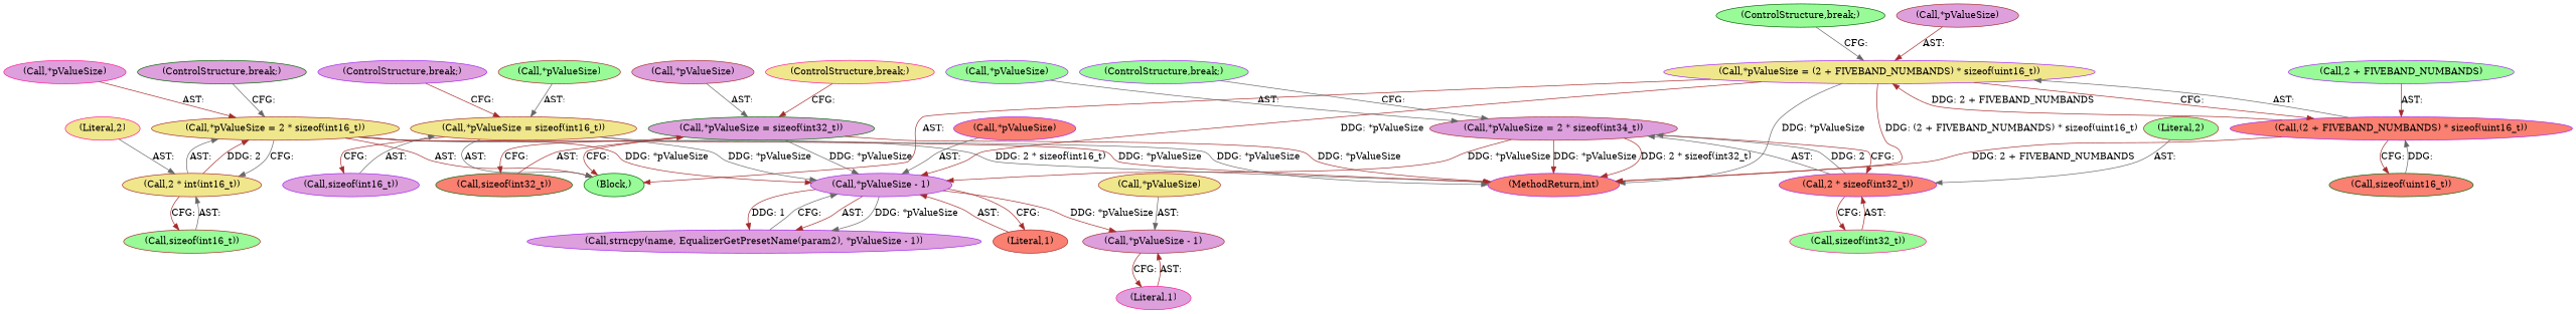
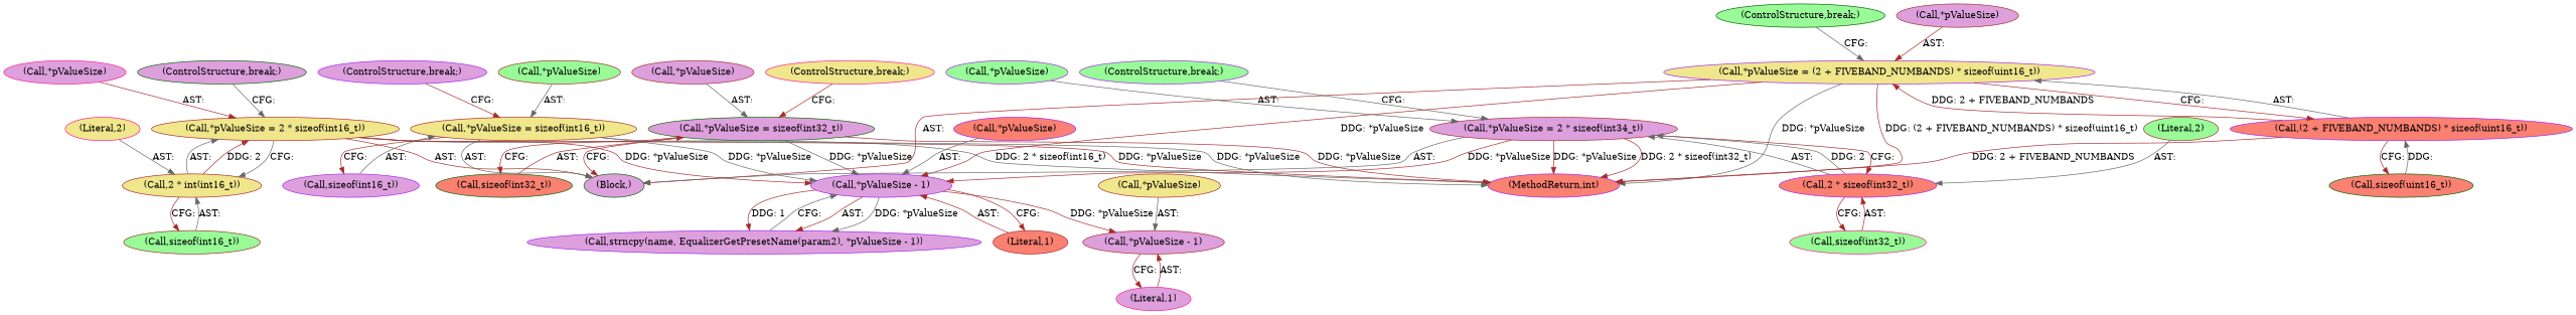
  digraph {
    node [color=brown fillcolor=plum style=filled]
    edge [color=brown]
    n1 [label="(Call,*pValueSize - 1)"]
    n2 [color=deeppink label="(Literal,1)"]
    n3 [color=purple label="(Call,*pValueSize - 1)"]
    n4 [fillcolor=salmon label="(Literal,1)"]
    n5 [color=purple label="(Call,strncpy(name, EqualizerGetPresetName(param2), *pValueSize - 1))"]
    n6 [color=purple fillcolor=khaki label="(Call,*pValueSize = (2 + FIVEBAND_NUMBANDS) * sizeof(uint16_t))"]
    n7 [color=purple fillcolor=salmon label="(Call,(2 + FIVEBAND_NUMBANDS) * sizeof(uint16_t))"]
    n8 [color=purple fillcolor=salmon label="(MethodReturn,int)"]
-   n9 [color=darkgreen fillcolor=palegreen label="(Block,)"]
+   n9 [color=darkgreen label="(Block,)"]
    n10 [color=darkgreen fillcolor=salmon label="(Call,sizeof(uint16_t))"]
    n11 [label="(Call,*pValueSize = 2 * sizeof(int34_t))"]
    n12 [color=purple fillcolor=salmon label="(Call,2 * sizeof(int32_t))"]
    n13 [color=deeppink fillcolor=palegreen label="(Call,sizeof(int32_t))"]
    n14 [fillcolor=khaki label="(Call,*pValueSize = 2 * sizeof(int16_t))"]
    n15 [fillcolor=khaki label="(Call,2 * int(int16_t))"]
    n16 [fillcolor=palegreen label="(Call,sizeof(int16_t))"]
    n17 [color=darkgreen label="(Call,*pValueSize = sizeof(int32_t))"]
    n18 [color=darkgreen fillcolor=salmon label="(Call,sizeof(int32_t))"]
    n19 [fillcolor=khaki label="(Call,*pValueSize = sizeof(int16_t))"]
    n20 [color=purple label="(Call,sizeof(int16_t))"]
    n21 [color=deeppink label="(Call,*pValueSize)"]
    n22 [color=purple label="(ControlStructure,break;)"]
    n23 [label="(Call,*pValueSize)"]
    n24 [fillcolor=palegreen label="(Literal,2)"]
-   n25 [color=purple fillcolor=palegreen label="(Call,2 + FIVEBAND_NUMBANDS)"]
    n26 [color=darkgreen label="(ControlStructure,break;)"]
    n27 [fillcolor=palegreen label="(Call,*pValueSize)"]
    n28 [fillcolor=khaki label="(Call,*pValueSize)"]
    n29 [color=deeppink fillcolor=khaki label="(Literal,2)"]
    n30 [color=darkgreen fillcolor=palegreen label="(ControlStructure,break;)"]
    n31 [label="(Call,*pValueSize)"]
    n32 [color=purple fillcolor=palegreen label="(Call,*pValueSize)"]
    n33 [color=purple fillcolor=palegreen label="(ControlStructure,break;)"]
    n34 [color=deeppink fillcolor=khaki label="(ControlStructure,break;)"]
    n35 [color=purple fillcolor=salmon label="(Call,*pValueSize)"]
    n1 -> n2 [label="CFG: "]
    n2 -> n1 [label="AST: "]
    n3 -> n1 [label="DDG: *pValueSize"]
    n3 -> n4 [label="CFG: "]
    n3 -> n5 [label="AST: "]
    n3 -> n5 [color=gray40 label="DDG: *pValueSize"]
    n3 -> n5 [label="DDG: 1"]
    n4 -> n3 [label="AST: "]
    n5 -> n3 [color=gray40 label="CFG: "]
    n6 -> n3 [label="DDG: *pValueSize"]
    n6 -> n7 [label="CFG: "]
    n6 -> n8 [color=gray40 label="DDG: *pValueSize"]
    n6 -> n8 [label="DDG: (2 + FIVEBAND_NUMBANDS) * sizeof(uint16_t)"]
    n6 -> n9 [label="AST: "]
    n7 -> n6 [color=gray40 label="AST: "]
    n7 -> n6 [label="DDG: 2 + FIVEBAND_NUMBANDS"]
    n7 -> n8 [label="DDG: 2 + FIVEBAND_NUMBANDS"]
    n7 -> n10 [label="CFG: "]
    n10 -> n7 [color=gray40 label="DDG: "]
    n11 -> n3 [label="DDG: *pValueSize"]
    n11 -> n8 [label="DDG: *pValueSize"]
    n11 -> n8 [label="DDG: 2 * sizeof(int32_t)"]
+   n11 -> n9 [color=gray40 label="AST: "]
    n11 -> n12 [label="CFG: "]
    n12 -> n11 [color=gray40 label="AST: "]
    n12 -> n11 [color=gray40 label="DDG: 2"]
    n12 -> n13 [label="CFG: "]
    n13 -> n12 [label="AST: "]
    n14 -> n3 [label="DDG: *pValueSize"]
    n14 -> n8 [color=gray40 label="DDG: 2 * sizeof(int16_t)"]
    n14 -> n8 [label="DDG: *pValueSize"]
    n14 -> n9 [label="AST: "]
    n14 -> n15 [color=gray40 label="CFG: "]
    n15 -> n14 [color=gray40 label="AST: "]
    n15 -> n14 [label="DDG: 2"]
    n15 -> n16 [label="CFG: "]
    n16 -> n15 [color=gray40 label="AST: "]
    n17 -> n3 [color=gray40 label="DDG: *pValueSize"]
    n17 -> n8 [label="DDG: *pValueSize"]
    n17 -> n9 [label="CFG: "]
    n17 -> n18 [label="CFG: "]
    n18 -> n17 [label="AST: "]
    n19 -> n3 [color=gray40 label="DDG: *pValueSize"]
    n19 -> n8 [color=gray40 label="DDG: *pValueSize"]
    n19 -> n9 [color=gray40 label="AST: "]
    n19 -> n20 [label="CFG: "]
    n20 -> n19 [color=gray40 label="AST: "]
    n21 -> n14 [label="AST: "]
    n22 -> n19 [label="CFG: "]
    n23 -> n17 [color=gray40 label="AST: "]
    n24 -> n12 [color=gray40 label="AST: "]
-   n25 -> n7 [label="AST: "]
    n26 -> n14 [color=gray40 label="CFG: "]
    n27 -> n19 [color=gray40 label="AST: "]
    n28 -> n1 [color=gray40 label="AST: "]
    n29 -> n15 [color=gray40 label="AST: "]
    n30 -> n6 [color=gray40 label="CFG: "]
    n31 -> n6 [label="AST: "]
    n32 -> n11 [color=gray40 label="AST: "]
    n33 -> n11 [color=gray40 label="CFG: "]
    n34 -> n17 [label="CFG: "]
    n35 -> n3 [color=gray40 label="AST: "]
  }
